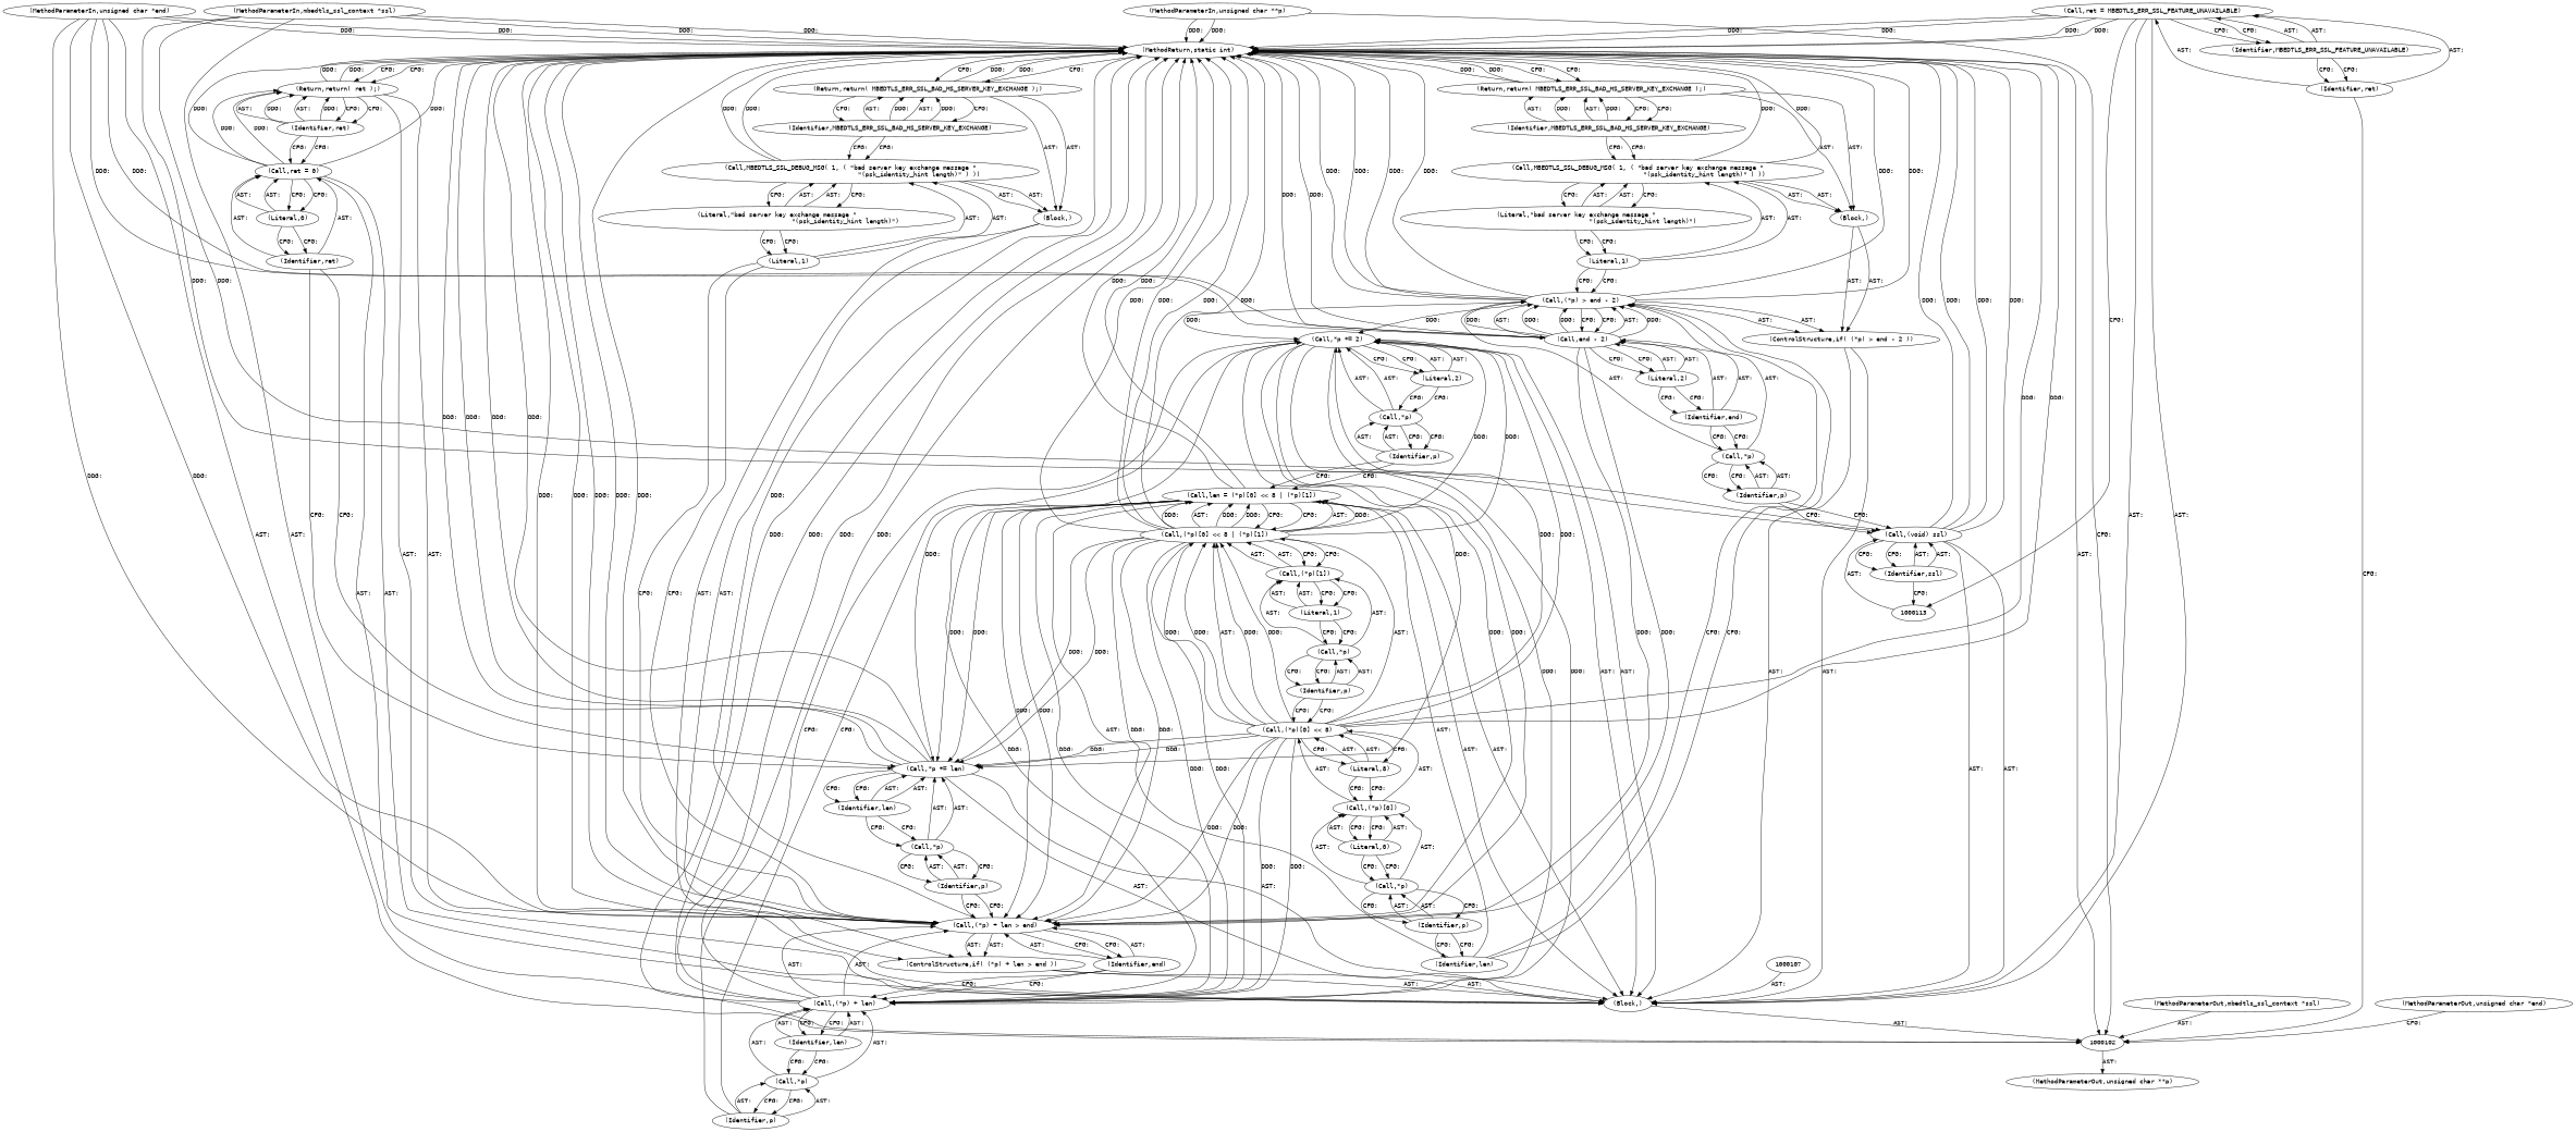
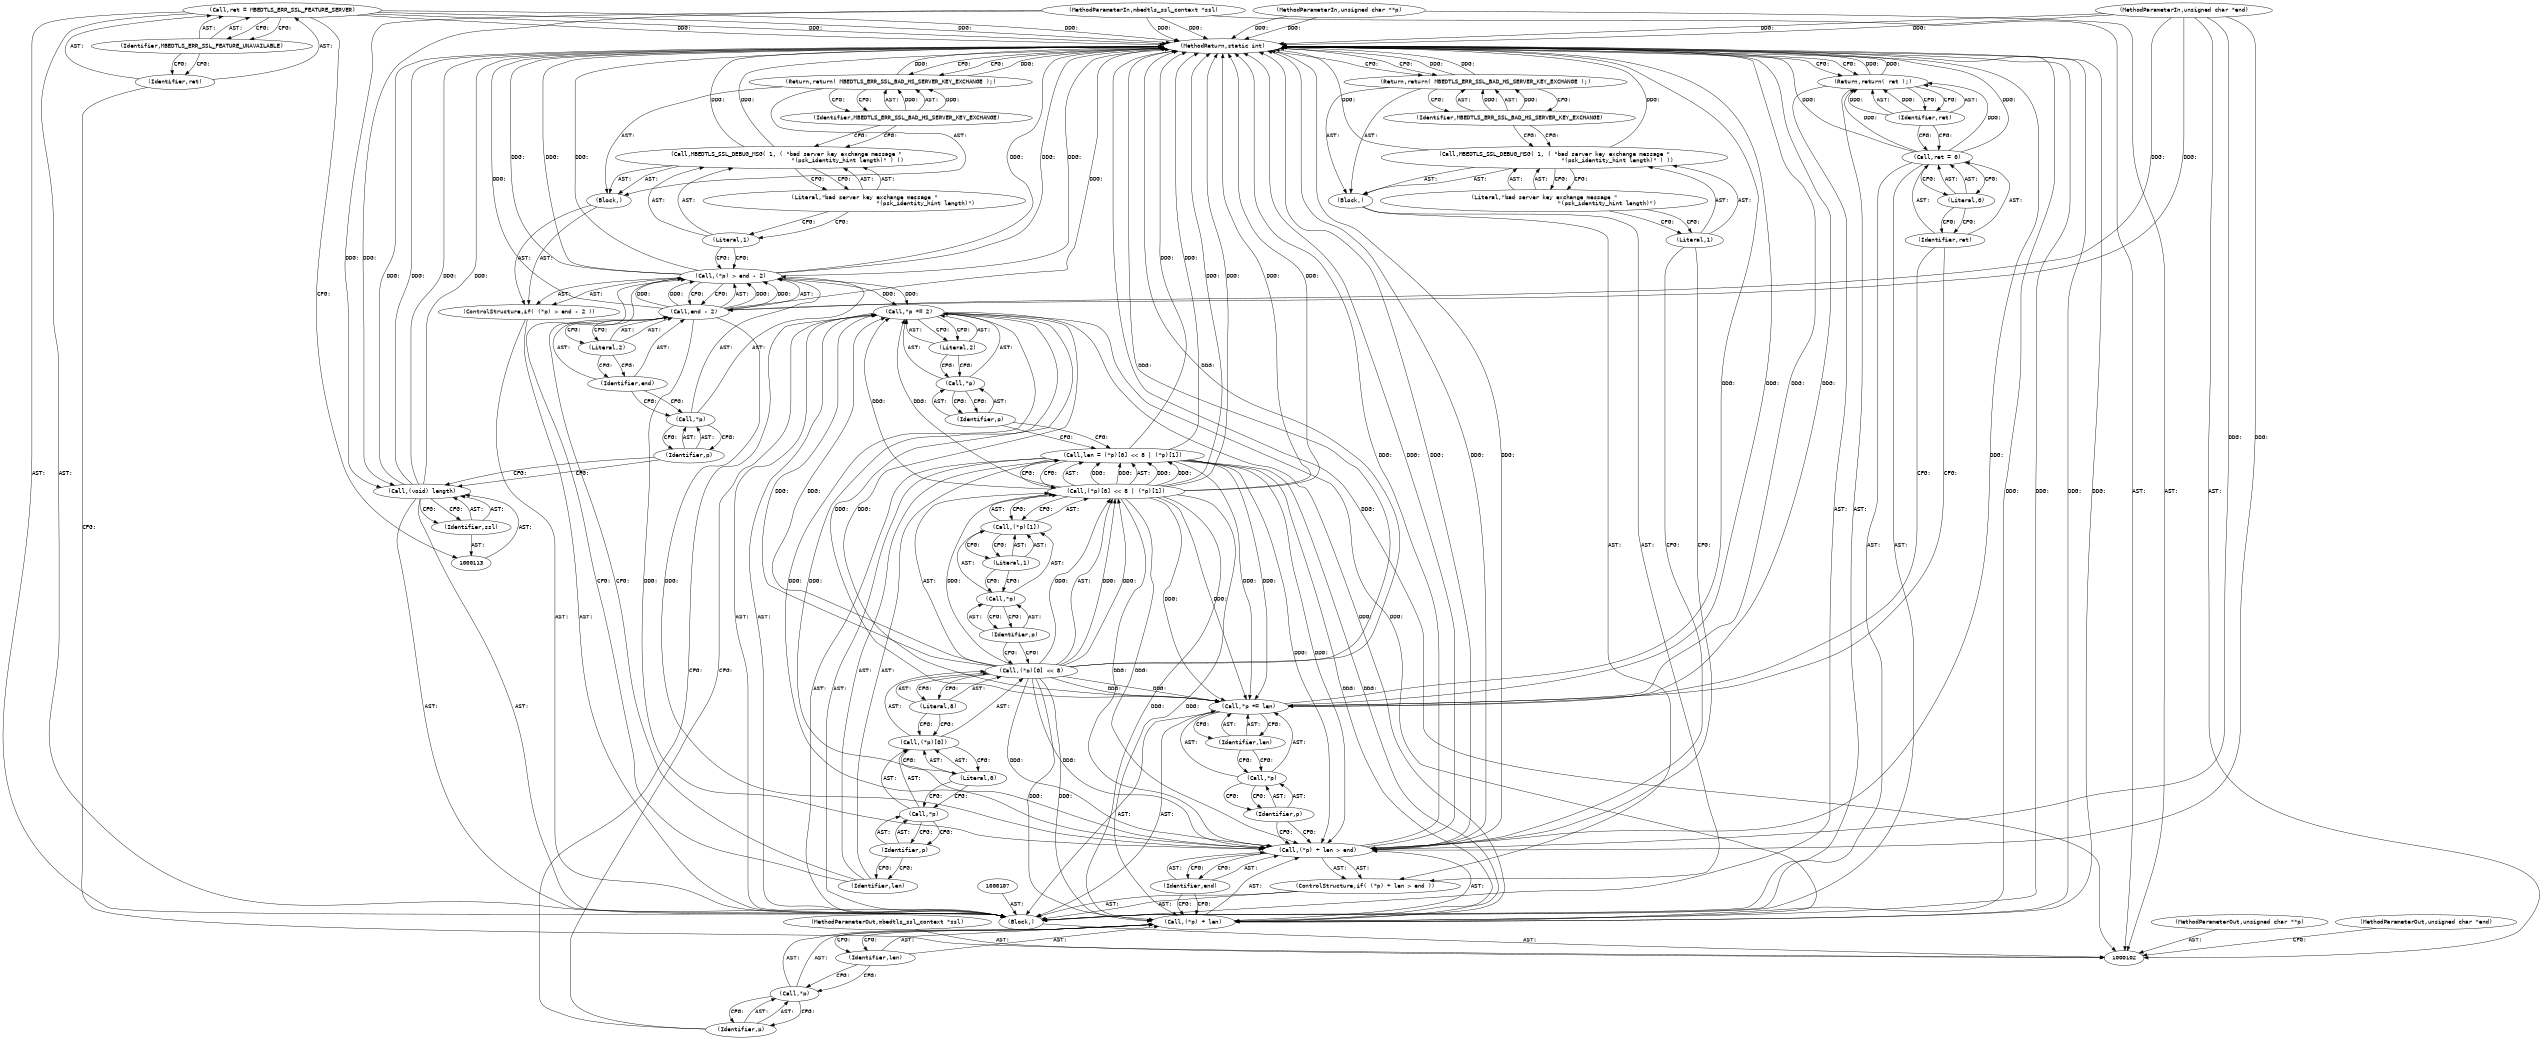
  digraph {
    fontname="DejaVu Sans Mono"
    node [fontname="DejaVu Sans Mono"]
    edge [fontname="DejaVu Sans Mono"]
    n1 [label="(MethodReturn,static int)"]
    n2 [label="(Return,return( MBEDTLS_ERR_SSL_BAD_HS_SERVER_KEY_EXCHANGE );)"]
    n3 [label="(Return,return( MBEDTLS_ERR_SSL_BAD_HS_SERVER_KEY_EXCHANGE );)"]
    n4 [label="(Return,return( ret );)"]
    1000102
    n6 [label="(Block,)"]
    n7 [label="(Identifier,MBEDTLS_ERR_SSL_BAD_HS_SERVER_KEY_EXCHANGE)"]
    n8 [label="(Block,)"]
    n9 [label="(Identifier,MBEDTLS_ERR_SSL_BAD_HS_SERVER_KEY_EXCHANGE)"]
    n10 [label="(Block,)"]
    n11 [label="(Identifier,ret)"]
    n12 [label="(MethodParameterIn,mbedtls_ssl_context *ssl)"]
-   n13 [label="(Call,(void) ssl)"]
+   n13 [label="(Call,(void) length)"]
    n14 [label="(Identifier,ssl)"]
    n15 [label="(MethodParameterOut,mbedtls_ssl_context *ssl)"]
    n16 [label="(Identifier,p)"]
    n17 [label="(Call,*p)"]
    n18 [label="(Call,(*p) > end - 2)"]
    n19 [label="(Call,end - 2)"]
    n20 [label="(Literal,2)"]
    n21 [label="(Call,(*p) + len > end)"]
    n22 [label="(Identifier,end)"]
    n23 [label="(ControlStructure,if( (*p) > end - 2 ))"]
    n24 [label="(Call,*p += 2)"]
    n25 [label="(Identifier,end)"]
    n26 [label="(ControlStructure,if( (*p) + len > end ))"]
    n27 [label="(Call,(*p) + len)"]
    n28 [label="(Call,*p += len)"]
    n29 [label="(Literal,2)"]
    n30 [label="(Literal,1)"]
    n31 [label="(Call,MBEDTLS_SSL_DEBUG_MSG( 1, ( \"bad server key exchange message \"\n                                    \"(psk_identity_hint length)\" ) ))"]
    n32 [label="(Literal,\"bad server key exchange message \"\n                                    \"(psk_identity_hint length)\")"]
    n33 [label="(MethodParameterIn,unsigned char **p)"]
    n34 [label="(MethodParameterOut,unsigned char **p)"]
    n35 [label="(Call,(*p)[0] << 8 | (*p)[1])"]
    n36 [label="(Call,(*p)[1])"]
    n37 [label="(Call,len = (*p)[0] << 8 | (*p)[1])"]
    n38 [label="(Literal,1)"]
    n39 [label="(Identifier,len)"]
    n40 [label="(Identifier,len)"]
    n41 [label="(Call,(*p)[0] << 8)"]
    n42 [label="(Literal,8)"]
    n43 [label="(Call,(*p)[0])"]
    n44 [label="(Literal,0)"]
    n45 [label="(Call,*p)"]
    n46 [label="(Identifier,p)"]
    n47 [label="(Identifier,len)"]
    n48 [label="(Call,*p)"]
    n49 [label="(Identifier,p)"]
    n50 [label="(Call,*p)"]
    n51 [label="(Identifier,p)"]
    n52 [label="(Identifier,p)"]
    n53 [label="(Call,*p)"]
    n54 [label="(Literal,1)"]
    n55 [label="(Call,MBEDTLS_SSL_DEBUG_MSG( 1, ( \"bad server key exchange message \"\n                                     \"(psk_identity_hint length)\" ) ))"]
    n56 [label="(Literal,\"bad server key exchange message \"\n                                     \"(psk_identity_hint length)\")"]
    n57 [label="(MethodParameterIn,unsigned char *end)"]
    n58 [label="(MethodParameterOut,unsigned char *end)"]
    n59 [label="(Call,*p)"]
    n60 [label="(Identifier,p)"]
    n61 [label="(Literal,0)"]
    n62 [label="(Call,ret = 0)"]
    n63 [label="(Identifier,ret)"]
    n64 [label="(Identifier,MBEDTLS_ERR_SSL_FEATURE_UNAVAILABLE)"]
-   n65 [label="(Call,ret = MBEDTLS_ERR_SSL_FEATURE_UNAVAILABLE)"]
+   n65 [label="(Call,ret = MBEDTLS_ERR_SSL_FEATURE_SERVER)"]
    n66 [label="(Identifier,ret)"]
    1000113
    1000107
    n1 -> n2 [label="CFG: "]
    n1 -> n2 [label="CFG: "]
    n1 -> n3 [label="CFG: "]
    n1 -> n3 [label="CFG: "]
    n1 -> n4 [label="CFG: "]
    n1 -> n4 [label="CFG: "]
-   n1 -> 1000102 [label="AST: "]
+   n1 -> 1000102 [label="DDG: "]
    n2 -> n1 [label="DDG: "]
    n2 -> n1 [label="DDG: "]
    n2 -> n6 [label="AST: "]
    n2 -> n6 [label="AST: "]
    n2 -> n7 [label="CFG: "]
    n2 -> n7 [label="CFG: "]
    n3 -> n1 [label="DDG: "]
    n3 -> n1 [label="DDG: "]
    n3 -> n8 [label="AST: "]
    n3 -> n8 [label="AST: "]
    n3 -> n9 [label="CFG: "]
    n3 -> n9 [label="CFG: "]
    n4 -> n1 [label="DDG: "]
    n4 -> n1 [label="DDG: "]
    n4 -> n10 [label="AST: "]
    n4 -> n10 [label="AST: "]
    n4 -> n11 [label="CFG: "]
    n4 -> n11 [label="CFG: "]
    n6 -> n23 [label="AST: "]
    n6 -> n23 [label="AST: "]
    n7 -> n2 [label="AST: "]
    n7 -> n2 [label="DDG: "]
    n7 -> n2 [label="AST: "]
    n7 -> n2 [label="DDG: "]
    n7 -> n31 [label="CFG: "]
    n7 -> n31 [label="CFG: "]
    n8 -> n26 [label="AST: "]
    n8 -> n26 [label="AST: "]
    n9 -> n3 [label="AST: "]
    n9 -> n3 [label="DDG: "]
    n9 -> n3 [label="AST: "]
    n9 -> n3 [label="DDG: "]
    n9 -> n55 [label="CFG: "]
    n9 -> n55 [label="CFG: "]
    n10 -> 1000102 [label="AST: "]
    n11 -> n4 [label="AST: "]
    n11 -> n4 [label="DDG: "]
    n11 -> n4 [label="AST: "]
    n11 -> n4 [label="DDG: "]
    n11 -> n62 [label="CFG: "]
    n11 -> n62 [label="CFG: "]
    n12 -> n1 [label="DDG: "]
    n12 -> n1 [label="DDG: "]
    n12 -> 1000102 [label="AST: "]
    n12 -> n13 [label="DDG: "]
    n12 -> n13 [label="DDG: "]
    n13 -> n1 [label="DDG: "]
    n13 -> n1 [label="DDG: "]
    n13 -> n1 [label="DDG: "]
    n13 -> n1 [label="DDG: "]
    n13 -> n10 [label="AST: "]
    n13 -> n10 [label="AST: "]
    n13 -> n14 [label="CFG: "]
    n13 -> n14 [label="CFG: "]
    n14 -> n13 [label="AST: "]
    n14 -> n13 [label="AST: "]
-   n14 -> 1000113 [label="CFG: "]
+   n14 -> 1000113 [label="AST: "]
    n15 -> 1000102 [label="AST: "]
    n16 -> n13 [label="CFG: "]
    n16 -> n13 [label="CFG: "]
    n16 -> n17 [label="AST: "]
    n16 -> n17 [label="AST: "]
    n17 -> n16 [label="CFG: "]
    n17 -> n16 [label="CFG: "]
    n17 -> n18 [label="AST: "]
    n17 -> n18 [label="AST: "]
    n18 -> n1 [label="DDG: "]
    n18 -> n1 [label="DDG: "]
    n18 -> n1 [label="DDG: "]
    n18 -> n1 [label="DDG: "]
    n18 -> n1 [label="DDG: "]
    n18 -> n1 [label="DDG: "]
    n18 -> n19 [label="CFG: "]
    n18 -> n19 [label="CFG: "]
    n18 -> n23 [label="AST: "]
    n18 -> n23 [label="AST: "]
    n18 -> n24 [label="DDG: "]
    n18 -> n24 [label="DDG: "]
    n19 -> n1 [label="DDG: "]
    n19 -> n1 [label="DDG: "]
    n19 -> n18 [label="AST: "]
    n19 -> n18 [label="DDG: "]
    n19 -> n18 [label="DDG: "]
    n19 -> n18 [label="AST: "]
    n19 -> n18 [label="DDG: "]
    n19 -> n18 [label="DDG: "]
    n19 -> n20 [label="CFG: "]
    n19 -> n20 [label="CFG: "]
    n19 -> n21 [label="DDG: "]
    n19 -> n21 [label="DDG: "]
    n20 -> n19 [label="AST: "]
    n20 -> n19 [label="AST: "]
    n20 -> n22 [label="CFG: "]
    n20 -> n22 [label="CFG: "]
    n21 -> n1 [label="DDG: "]
    n21 -> n1 [label="DDG: "]
    n21 -> n1 [label="DDG: "]
    n21 -> n1 [label="DDG: "]
    n21 -> n1 [label="DDG: "]
    n21 -> n1 [label="DDG: "]
    n21 -> n25 [label="CFG: "]
    n21 -> n25 [label="CFG: "]
    n21 -> n26 [label="AST: "]
    n21 -> n26 [label="AST: "]
    n22 -> n17 [label="CFG: "]
    n22 -> n17 [label="CFG: "]
    n22 -> n19 [label="AST: "]
    n22 -> n19 [label="AST: "]
    n23 -> n10 [label="AST: "]
    n23 -> n10 [label="AST: "]
    n24 -> n10 [label="AST: "]
    n24 -> n10 [label="AST: "]
    n24 -> n21 [label="DDG: "]
    n24 -> n21 [label="DDG: "]
    n24 -> n27 [label="DDG: "]
    n24 -> n27 [label="DDG: "]
    n24 -> n28 [label="DDG: "]
    n24 -> n28 [label="DDG: "]
    n24 -> n29 [label="CFG: "]
    n24 -> n29 [label="CFG: "]
    n25 -> n21 [label="AST: "]
    n25 -> n21 [label="AST: "]
    n25 -> n27 [label="CFG: "]
    n25 -> n27 [label="CFG: "]
    n26 -> n10 [label="AST: "]
    n26 -> n10 [label="AST: "]
    n27 -> n1 [label="DDG: "]
    n27 -> n1 [label="DDG: "]
    n27 -> n1 [label="DDG: "]
    n27 -> n1 [label="DDG: "]
    n27 -> n21 [label="AST: "]
    n27 -> n21 [label="AST: "]
    n27 -> n39 [label="CFG: "]
    n27 -> n39 [label="CFG: "]
    n28 -> n1 [label="DDG: "]
    n28 -> n1 [label="DDG: "]
    n28 -> n1 [label="DDG: "]
    n28 -> n1 [label="DDG: "]
    n28 -> n10 [label="AST: "]
    n28 -> n10 [label="AST: "]
    n28 -> n40 [label="CFG: "]
    n28 -> n40 [label="CFG: "]
    n29 -> n24 [label="AST: "]
    n29 -> n24 [label="AST: "]
    n29 -> n50 [label="CFG: "]
    n29 -> n50 [label="CFG: "]
    n30 -> n18 [label="CFG: "]
    n30 -> n18 [label="CFG: "]
    n30 -> n31 [label="AST: "]
    n30 -> n31 [label="AST: "]
    n31 -> n1 [label="DDG: "]
    n31 -> n1 [label="DDG: "]
    n31 -> n6 [label="AST: "]
    n31 -> n6 [label="AST: "]
    n31 -> n32 [label="CFG: "]
    n31 -> n32 [label="CFG: "]
    n32 -> n30 [label="CFG: "]
    n32 -> n30 [label="CFG: "]
    n32 -> n31 [label="AST: "]
    n32 -> n31 [label="AST: "]
    n33 -> n1 [label="DDG: "]
    n33 -> n1 [label="DDG: "]
-   n33 -> 1000102 [label="CFG: "]
-   1000102 -> n34 [label="AST: "]
+   n33 -> 1000102 [label="AST: "]
+   n34 -> 1000102 [label="AST: "]
    n35 -> n1 [label="DDG: "]
    n35 -> n1 [label="DDG: "]
    n35 -> n1 [label="DDG: "]
    n35 -> n1 [label="DDG: "]
    n35 -> n21 [label="DDG: "]
    n35 -> n21 [label="DDG: "]
    n35 -> n24 [label="DDG: "]
    n35 -> n24 [label="DDG: "]
    n35 -> n27 [label="DDG: "]
    n35 -> n27 [label="DDG: "]
    n35 -> n28 [label="DDG: "]
    n35 -> n28 [label="DDG: "]
    n35 -> n36 [label="CFG: "]
    n35 -> n36 [label="CFG: "]
    n35 -> n37 [label="AST: "]
    n35 -> n37 [label="DDG: "]
    n35 -> n37 [label="DDG: "]
    n35 -> n37 [label="AST: "]
    n35 -> n37 [label="DDG: "]
    n35 -> n37 [label="DDG: "]
    n36 -> n35 [label="AST: "]
    n36 -> n35 [label="AST: "]
    n36 -> n38 [label="CFG: "]
    n36 -> n38 [label="CFG: "]
    n37 -> n1 [label="DDG: "]
    n37 -> n1 [label="DDG: "]
    n37 -> n10 [label="AST: "]
    n37 -> n10 [label="AST: "]
    n37 -> n21 [label="DDG: "]
    n37 -> n21 [label="DDG: "]
    n37 -> n27 [label="DDG: "]
    n37 -> n27 [label="DDG: "]
    n37 -> n28 [label="DDG: "]
    n37 -> n28 [label="DDG: "]
    n37 -> n35 [label="CFG: "]
    n37 -> n35 [label="CFG: "]
    n38 -> n36 [label="AST: "]
    n38 -> n36 [label="AST: "]
    n38 -> n48 [label="CFG: "]
    n38 -> n48 [label="CFG: "]
    n39 -> n27 [label="AST: "]
    n39 -> n27 [label="AST: "]
    n39 -> n53 [label="CFG: "]
    n39 -> n53 [label="CFG: "]
    n40 -> n28 [label="AST: "]
    n40 -> n28 [label="AST: "]
    n40 -> n59 [label="CFG: "]
    n40 -> n59 [label="CFG: "]
    n41 -> n1 [label="DDG: "]
    n41 -> n1 [label="DDG: "]
    n41 -> n21 [label="DDG: "]
    n41 -> n21 [label="DDG: "]
    n41 -> n24 [label="DDG: "]
    n41 -> n24 [label="DDG: "]
    n41 -> n27 [label="DDG: "]
    n41 -> n27 [label="DDG: "]
    n41 -> n28 [label="DDG: "]
    n41 -> n28 [label="DDG: "]
    n41 -> n35 [label="AST: "]
    n41 -> n35 [label="DDG: "]
    n41 -> n35 [label="DDG: "]
    n41 -> n35 [label="AST: "]
    n41 -> n35 [label="DDG: "]
    n41 -> n35 [label="DDG: "]
    n41 -> n42 [label="CFG: "]
    n41 -> n42 [label="CFG: "]
    n42 -> n41 [label="AST: "]
    n42 -> n41 [label="AST: "]
    n42 -> n43 [label="CFG: "]
    n42 -> n43 [label="CFG: "]
    n43 -> n41 [label="AST: "]
    n43 -> n41 [label="AST: "]
    n43 -> n44 [label="CFG: "]
    n43 -> n44 [label="CFG: "]
    n44 -> n43 [label="AST: "]
    n44 -> n43 [label="AST: "]
    n44 -> n45 [label="CFG: "]
    n44 -> n45 [label="CFG: "]
    n45 -> n43 [label="AST: "]
    n45 -> n43 [label="AST: "]
    n45 -> n46 [label="CFG: "]
    n45 -> n46 [label="CFG: "]
    n46 -> n45 [label="AST: "]
    n46 -> n45 [label="AST: "]
    n46 -> n47 [label="CFG: "]
    n46 -> n47 [label="CFG: "]
    n47 -> n18 [label="CFG: "]
    n47 -> n18 [label="CFG: "]
    n47 -> n37 [label="AST: "]
    n47 -> n37 [label="AST: "]
    n48 -> n36 [label="AST: "]
    n48 -> n36 [label="AST: "]
    n48 -> n49 [label="CFG: "]
    n48 -> n49 [label="CFG: "]
    n49 -> n41 [label="CFG: "]
    n49 -> n41 [label="CFG: "]
    n49 -> n48 [label="AST: "]
    n49 -> n48 [label="AST: "]
    n50 -> n24 [label="AST: "]
    n50 -> n24 [label="AST: "]
    n50 -> n51 [label="CFG: "]
    n50 -> n51 [label="CFG: "]
    n51 -> n37 [label="CFG: "]
    n51 -> n37 [label="CFG: "]
    n51 -> n50 [label="AST: "]
    n51 -> n50 [label="AST: "]
    n52 -> n24 [label="CFG: "]
    n52 -> n24 [label="CFG: "]
    n52 -> n53 [label="AST: "]
    n52 -> n53 [label="AST: "]
    n53 -> n27 [label="AST: "]
    n53 -> n27 [label="AST: "]
    n53 -> n52 [label="CFG: "]
    n53 -> n52 [label="CFG: "]
    n54 -> n21 [label="CFG: "]
    n54 -> n21 [label="CFG: "]
    n54 -> n55 [label="AST: "]
    n54 -> n55 [label="AST: "]
    n55 -> n1 [label="DDG: "]
    n55 -> n1 [label="DDG: "]
    n55 -> n8 [label="AST: "]
    n55 -> n8 [label="AST: "]
    n55 -> n56 [label="CFG: "]
    n55 -> n56 [label="CFG: "]
    n56 -> n54 [label="CFG: "]
    n56 -> n54 [label="CFG: "]
    n56 -> n55 [label="AST: "]
    n56 -> n55 [label="AST: "]
    n57 -> n1 [label="DDG: "]
    n57 -> n1 [label="DDG: "]
    n57 -> 1000102 [label="AST: "]
    n57 -> n19 [label="DDG: "]
    n57 -> n19 [label="DDG: "]
    n57 -> n21 [label="DDG: "]
    n57 -> n21 [label="DDG: "]
    n58 -> 1000102 [label="CFG: "]
    n59 -> n28 [label="AST: "]
    n59 -> n28 [label="AST: "]
    n59 -> n60 [label="CFG: "]
    n59 -> n60 [label="CFG: "]
    n60 -> n21 [label="CFG: "]
    n60 -> n21 [label="CFG: "]
    n60 -> n59 [label="AST: "]
    n60 -> n59 [label="AST: "]
    n61 -> n62 [label="AST: "]
    n61 -> n62 [label="AST: "]
    n61 -> n63 [label="CFG: "]
    n61 -> n63 [label="CFG: "]
    n62 -> n1 [label="DDG: "]
    n62 -> n1 [label="DDG: "]
    n62 -> n4 [label="DDG: "]
    n62 -> n4 [label="DDG: "]
    n62 -> n10 [label="AST: "]
    n62 -> n10 [label="AST: "]
    n62 -> n61 [label="CFG: "]
    n62 -> n61 [label="CFG: "]
    n63 -> n28 [label="CFG: "]
    n63 -> n28 [label="CFG: "]
    n63 -> n62 [label="AST: "]
    n63 -> n62 [label="AST: "]
    n64 -> n65 [label="AST: "]
    n64 -> n65 [label="AST: "]
    n64 -> n66 [label="CFG: "]
    n64 -> n66 [label="CFG: "]
    n65 -> n1 [label="DDG: "]
    n65 -> n1 [label="DDG: "]
    n65 -> n1 [label="DDG: "]
    n65 -> n1 [label="DDG: "]
    n65 -> n10 [label="AST: "]
    n65 -> n10 [label="AST: "]
    n65 -> n64 [label="CFG: "]
    n65 -> n64 [label="CFG: "]
    n65 -> 1000113 [label="CFG: "]
    n66 -> 1000102 [label="CFG: "]
    n66 -> n65 [label="AST: "]
    n66 -> n65 [label="AST: "]
    1000113 -> n13 [label="AST: "]
    1000107 -> n10 [label="AST: "]
  }
